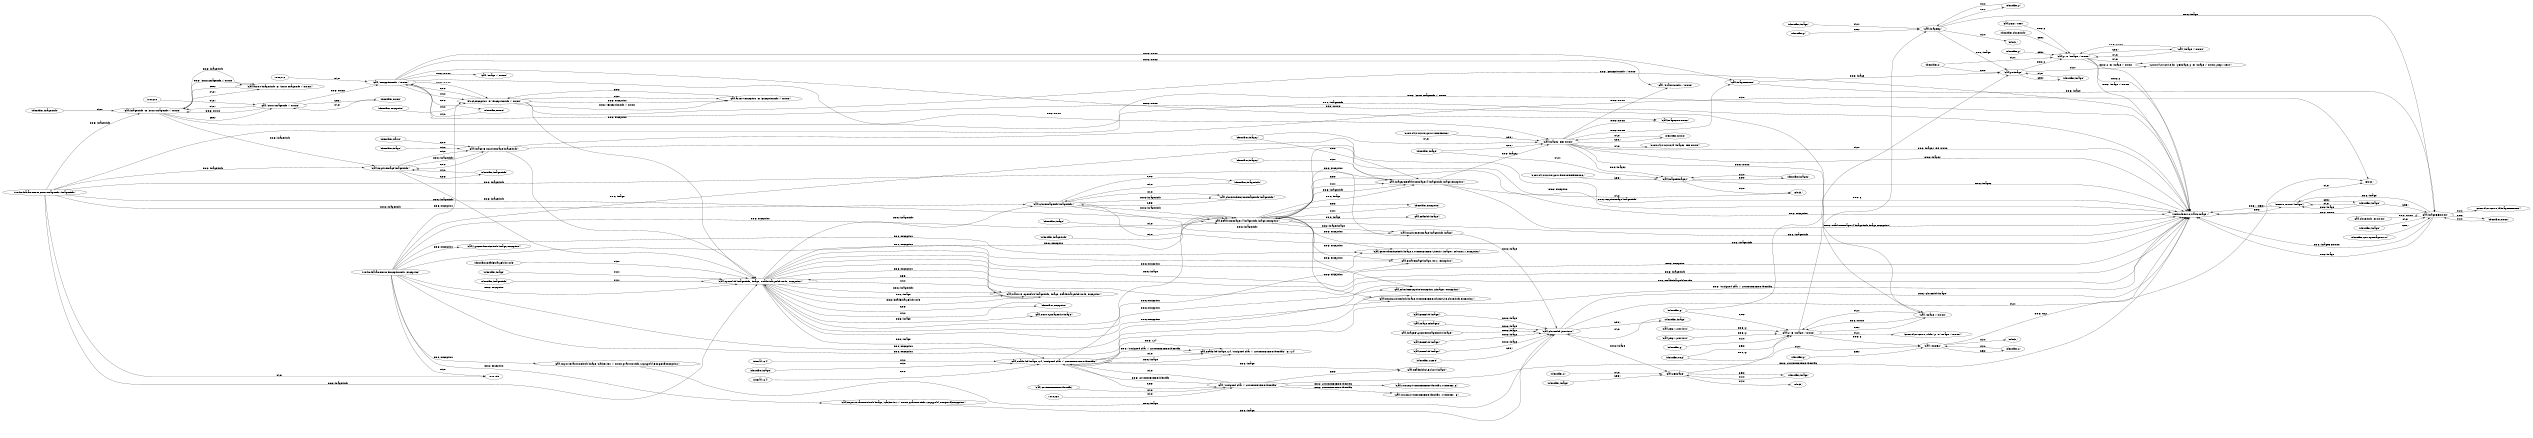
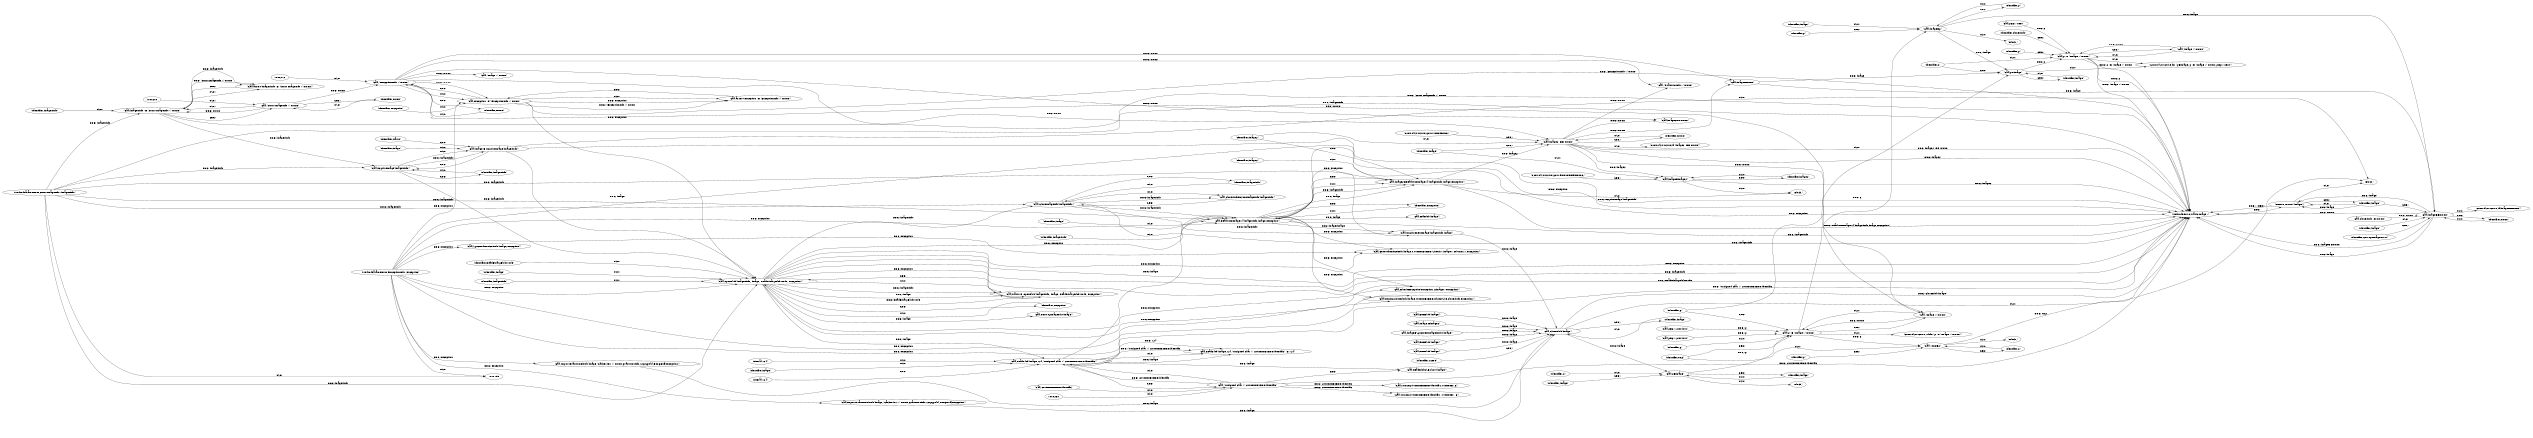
  digraph {
    fontname="DejaVu Serif"
    rankdir=LR
    node [fontname="DejaVu Serif"]
    edge [fontname="DejaVu Serif"]
    n1 [label="(Call,image=image2)"]
    n2 [label="(MethodReturn,static Image *)"]
    n3 [label="(Block,)"]
    n4 [label="(Identifier,image2)"]
-   n5 [label="(Call,CloseBlob(previous))"]
+   n5 [label="(Call,CloseBlob(image))"]
    n6 [label="(Block,)"]
    n7 [label="(Call,p=image)"]
    n8 [label="(Identifier,image)"]
    n9 [label="(Return,return (image);)"]
    n10 [label="(Call,image2  == NULL)"]
    n11 [label="(Call,image=NULL)"]
    n12 [label="(ControlStructure,if (image2  == NULL))"]
    n13 [label="(Call,(Image *) NULL)"]
    n14 [label="(Identifier,NULL)"]
    n15 [label="(Call,(QuantumInfo *) NULL)"]
    n16 [label="(Call,image2==NULL)"]
    n17 [label="(Call,p=image)"]
    n18 [label="(Call,image==NULL)"]
    n19 [label="(Call,p != (Image *) NULL)"]
    n20 [label="(Call,image2=ReadMATImageV4(image_info,image,exception))"]
    n21 [label="(Call,ReadMATImageV4(image_info,image,exception))"]
    n22 [label="(Identifier,exception)"]
    n23 [label="(Call,AcquireNextImage(image_info,image))"]
    n24 [label="(Call,InheritException(exception,&image->exception))"]
-   n25 [label="(Call,RotateImage(image, 90.0, exception))"]
    n26 [label="(Call,TellBlob(image))"]
    n27 [label="(Call,DecompressBlock(image,MATLAB_HDR.ObjectSize,clone_info,exception))"]
    n28 [label="(Call,GetAuthenticPixels(image,0,MATLAB_HDR.SizeY-i-1,image->columns,1,exception))"]
    n29 [label="(Call,CloneImageInfo(image_info))"]
    n30 [label="(Identifier,image_info)"]
    n31 [label="(Call,clone_info=CloneImageInfo(image_info))"]
    n32 [label="(Call,OpenBlob(image_info, image, ReadBinaryBlobMode, exception))"]
    n33 [label="(Call,ReadBlob(image,124,(unsigned char *) &MATLAB_HDR.identific))"]
    n34 [label="(Call,DestroyImageList(image))"]
    n35 [label="(Call,status = OpenBlob(image_info, image, ReadBinaryBlobMode, exception))"]
    n36 [label="(Identifier,exception)"]
    n37 [label="(Call,(unsigned char *) &MATLAB_HDR.identific)"]
    n38 [label="(Call,ReadBlob(image,124,(unsigned char *) &MATLAB_HDR.identific) != 124)"]
    n39 [label="(Call,ReadBlobLSBShort(image))"]
    n40 [label="(Call,AcquireImage(image_info))"]
    n41 [label="(Call,image = AcquireImage(image_info))"]
    n42 [label="(Identifier,image_info)"]
    n43 [label="(Call,image_info != (const ImageInfo *) NULL)"]
    n44 [label="(Call,(const ImageInfo *) NULL)"]
    n45 [label="(Call,assert(image_info != (const ImageInfo *) NULL))"]
    n46 [label="(Call,(ExceptionInfo *) NULL)"]
    n47 [label="(Identifier,NULL)"]
    n48 [label="(MethodParameterIn,const ImageInfo *image_info)"]
    1000155
-   n50 [label="(Block,exception != (ExceptionInfo *) NULL)"]
+   n50 [label="(Call,exception != (ExceptionInfo *) NULL)"]
    n51 [label="(Identifier,NULL)"]
    n52 [label="(Call,(Image *) NULL)"]
    n53 [label="(Call,assert(exception != (ExceptionInfo *) NULL))"]
    n54 [label="(MethodParameterIn,ExceptionInfo *exception)"]
    n55 [label="(Call,ImportQuantumPixels(image,(CacheView *) NULL,quantum_info,z2qtype[z],BImgBuff,exception))"]
    n56 [label="(Call,SyncAuthenticPixels(image,exception))"]
    n57 [label="(Call,ImportQuantumPixels(image,(CacheView *) NULL,quantum_info,z2qtype[z],BImgBuff,exception))"]
    n58 [label="(Call,strncmp(MATLAB_HDR.identific,\"MATLAB\",6))"]
    n59 [label="(Call,strncmp(MATLAB_HDR.identific, \"MATLAB\", 6))"]
    n60 [label="(Call,&MATLAB_HDR.identific)"]
    n61 [label="(Identifier,image)"]
    n62 [label="(Block,)"]
    n63 [label="(Call,*tmp=p)"]
    n64 [label="(Call,image=p)"]
    n65 [label="(ControlStructure,while (p != (Image *) NULL))"]
    n66 [label="(Identifier,p)"]
    n67 [label="(Block,)"]
    n68 [label="(Identifier,p)"]
    n69 [label="(Block,)"]
    n70 [label="(Call,p != (Image *) NULL)"]
    n71 [label="(Identifier,image)"]
    n72 [label="(ControlStructure,for (p=image; p != (Image *) NULL; p=p->next))"]
    n73 [label="(ControlStructure,if(image==NULL))"]
    n74 [label="(Identifier,NULL)"]
    n75 [label="(Call,(Image *) NULL)"]
    n76 [label="(Identifier,image)"]
    n77 [label="(Call,image!=image2)"]
    n78 [label="(Identifier,image)"]
    n79 [label="(Identifier,image_info)"]
    n80 [label="(Literal,124)"]
    n81 [label="(Call,EOFBlob(image))"]
    n82 [label="(Call,p=p->next)"]
    n83 [label="(Identifier,image)"]
    n84 [label="(Call,clone_info != NULL)"]
    n85 [label="(Literal,124)"]
    n86 [label="(Identifier,image)"]
    n87 [label="(ControlStructure,goto MATLAB_KO;)"]
    n88 [label="(Call,image=SyncNextImageInList(image))"]
    n89 [label="(Identifier,p)"]
    n90 [label="(ControlStructure,goto END_OF_READING;)"]
    n91 [label="(Identifier,image)"]
    n92 [label="(Identifier,image)"]
    n93 [label="(Identifier,image)"]
    n94 [label="(Identifier,clone_info)"]
    n95 [label="(Call,p=p->previous)"]
    n96 [label="(Call,EOFBlob(image))"]
    n97 [label="(Identifier,image2)"]
    n98 [label="(Call,EOFBlob(image))"]
    n99 [label="(Identifier,status)"]
    n100 [label="(Identifier,image_info)"]
    n101 [label="(Identifier,image_info)"]
    n102 [label="(Identifier,ReadBinaryBlobMode)"]
    n103 [label="(Identifier,p)"]
    n104 [label="(Identifier,exception)"]
    n105 [label="(Identifier,image)"]
    n106 [label="(Call,p=p->previous)"]
    n107 [label="(Identifier,scene)"]
    n108 [label="(Identifier,p)"]
    n109 [label="(Identifier,image2)"]
    n110 [label="(Identifier,p)"]
    n111 [label="(Identifier,p)"]
    n112 [label="(Identifier,image)"]
    n113 [label="(Identifier,tmp)"]
    n114 [label="(Identifier,CorruptImageError)"]
    n115 [label="(Identifier,p)"]
    n116 [label="(Identifier,p)"]
    1000200
    1000212
    1000260
    n1 -> n2 [label="DDG: image2"]
    n1 -> n3 [label="AST: "]
    n1 -> n4 [label="CFG: "]
    n2 -> n9 [label="CFG: "]
    n4 -> n1 [label="AST: "]
    n5 -> n2 [label="DDG: CloseBlob(image)"]
    n5 -> n6 [label="AST: "]
    n5 -> n7 [label="DDG: image"]
    n5 -> n8 [label="CFG: "]
    n7 -> n19 [label="DDG: p"]
    n7 -> n61 [label="CFG: "]
    n7 -> n62 [label="AST: "]
    n8 -> n5 [label="AST: "]
    n9 -> n2 [label="DDG: <RET>"]
    n9 -> n6 [label="AST: "]
    n9 -> n76 [label="CFG: "]
    n10 -> n1 [label="DDG: image2"]
    n10 -> n2 [label="DDG: image2  == NULL"]
    n10 -> n2 [label="DDG: image2"]
    n10 -> n11 [label="DDG: NULL"]
    n10 -> n12 [label="AST: "]
    n10 -> n13 [label="DDG: NULL"]
    n10 -> n14 [label="CFG: "]
    n10 -> n15 [label="DDG: NULL"]
    n10 -> n16 [label="DDG: NULL"]
    n11 -> n17 [label="DDG: image"]
    n11 -> n18 [label="DDG: image"]
    n13 -> n19 [label="AST: "]
    n13 -> n19 [label="DDG: NULL"]
    n14 -> n10 [label="AST: "]
    n17 -> n70 [label="DDG: p"]
    n17 -> n71 [label="CFG: "]
    n17 -> n72 [label="AST: "]
    n18 -> n2 [label="DDG: image==NULL"]
    n18 -> n2 [label="DDG: image"]
    n18 -> n2 [label="DDG: NULL"]
    n18 -> n9 [label="DDG: image"]
    n18 -> n73 [label="AST: "]
    n18 -> n74 [label="CFG: "]
    n19 -> n13 [label="CFG: "]
    n19 -> n63 [label="DDG: p"]
    n19 -> n64 [label="DDG: p"]
    n19 -> n65 [label="AST: "]
    n20 -> n2 [label="DDG: ReadMATImageV4(image_info,image,exception)"]
    n20 -> n3 [label="AST: "]
    n20 -> n10 [label="DDG: image2"]
    n20 -> n21 [label="CFG: "]
    n21 -> n2 [label="DDG: image_info"]
    n21 -> n2 [label="DDG: exception"]
    n21 -> n20 [label="AST: "]
    n21 -> n20 [label="DDG: image_info"]
    n21 -> n20 [label="DDG: image"]
    n21 -> n20 [label="DDG: exception"]
    n21 -> n22 [label="CFG: "]
    n21 -> n23 [label="DDG: image_image"]
    n21 -> n24 [label="DDG: exception"]
-   n21 -> n25 [label="DDG: exception"]
    n21 -> n26 [label="DDG: image"]
    n21 -> n27 [label="DDG: exception"]
    n21 -> n28 [label="DDG: exception"]
    n22 -> n21 [label="AST: "]
    n23 -> n5 [label="DDG: image"]
    n29 -> n2 [label="DDG: image_info"]
    n29 -> n21 [label="DDG: image_info"]
    n29 -> n23 [label="DDG: image_info"]
    n29 -> n30 [label="CFG: "]
    n29 -> n31 [label="AST: "]
    n29 -> n31 [label="DDG: image_info"]
    n30 -> n29 [label="AST: "]
    n31 -> n29 [label="CFG: "]
    n32 -> n2 [label="DDG: exception"]
    n32 -> n2 [label="DDG: image_info"]
    n32 -> n2 [label="DDG: ReadBinaryBlobMode"]
    n32 -> n21 [label="DDG: exception"]
    n32 -> n24 [label="DDG: exception"]
-   n32 -> n25 [label="DDG: exception"]
    n32 -> n27 [label="DDG: exception"]
    n32 -> n28 [label="DDG: exception"]
    n32 -> n29 [label="DDG: image_info"]
    n32 -> n33 [label="DDG: image"]
    n32 -> n34 [label="DDG: image"]
    n32 -> n35 [label="AST: "]
    n32 -> n35 [label="DDG: image_info"]
    n32 -> n35 [label="DDG: image"]
    n32 -> n35 [label="DDG: ReadBinaryBlobMode"]
    n32 -> n35 [label="DDG: exception"]
    n32 -> n36 [label="CFG: "]
    n33 -> n2 [label="DDG: (unsigned char *) &MATLAB_HDR.identific"]
    n33 -> n21 [label="DDG: image"]
    n33 -> n37 [label="CFG: "]
    n33 -> n38 [label="AST: "]
    n33 -> n38 [label="DDG: image"]
    n33 -> n38 [label="DDG: 124"]
    n33 -> n38 [label="DDG: (unsigned char *) &MATLAB_HDR.identific"]
    n33 -> n39 [label="DDG: image"]
    n35 -> n32 [label="CFG: "]
    n36 -> n32 [label="AST: "]
    n37 -> n2 [label="DDG: &MATLAB_HDR.identific"]
    n37 -> n33 [label="AST: "]
    n37 -> n33 [label="DDG: &MATLAB_HDR.identific"]
    n37 -> n39 [label="CFG: "]
    n37 -> n58 [label="DDG: &MATLAB_HDR.identific"]
    n37 -> n59 [label="DDG: &MATLAB_HDR.identific"]
    n40 -> n32 [label="DDG: image_info"]
    n40 -> n41 [label="AST: "]
    n40 -> n41 [label="DDG: image_info"]
    n40 -> n42 [label="CFG: "]
    n41 -> n2 [label="DDG: AcquireImage(image_info)"]
    n41 -> n6 [label="AST: "]
    n41 -> n32 [label="DDG: image"]
    n41 -> n40 [label="CFG: "]
    n42 -> n40 [label="AST: "]
    n43 -> n2 [label="DDG: (const ImageInfo *) NULL"]
    n43 -> n40 [label="DDG: image_info"]
    n43 -> n44 [label="CFG: "]
    n43 -> n45 [label="AST: "]
    n43 -> n45 [label="DDG: image_info"]
    n43 -> n45 [label="DDG: (const ImageInfo *) NULL"]
    n44 -> n43 [label="AST: "]
    n44 -> n43 [label="DDG: NULL"]
    n44 -> n46 [label="DDG: NULL"]
    n44 -> n47 [label="CFG: "]
    n45 -> n43 [label="CFG: "]
    n46 -> n10 [label="DDG: NULL"]
    n46 -> n11 [label="DDG: NULL"]
    n46 -> n13 [label="DDG: NULL"]
    n46 -> n15 [label="DDG: NULL"]
    n46 -> n16 [label="DDG: NULL"]
    n46 -> n50 [label="AST: "]
    n46 -> n50 [label="DDG: NULL"]
    n46 -> n51 [label="CFG: "]
    n46 -> n52 [label="DDG: NULL"]
    n47 -> n44 [label="AST: "]
    n48 -> n2 [label="DDG: image_info"]
    n48 -> n21 [label="DDG: image_info"]
    n48 -> n23 [label="DDG: image_info"]
    n48 -> n29 [label="DDG: image_info"]
    n48 -> n32 [label="DDG: image_info"]
    n48 -> n40 [label="DDG: image_info"]
    n48 -> n43 [label="DDG: image_info"]
    n48 -> 1000155 [label="AST: "]
    n50 -> n2 [label="DDG: (ExceptionInfo *) NULL"]
    n50 -> n32 [label="DDG: exception"]
    n50 -> n46 [label="CFG: "]
    n50 -> n53 [label="AST: "]
    n50 -> n53 [label="DDG: exception"]
    n50 -> n53 [label="DDG: (ExceptionInfo *) NULL"]
    n51 -> n46 [label="AST: "]
    n53 -> n50 [label="CFG: "]
    n54 -> n2 [label="DDG: exception"]
    n54 -> n21 [label="DDG: exception"]
    n54 -> n24 [label="DDG: exception"]
-   n54 -> n25 [label="DDG: exception"]
    n54 -> n27 [label="DDG: exception"]
    n54 -> n28 [label="DDG: exception"]
    n54 -> n32 [label="DDG: exception"]
    n54 -> 1000155 [label="AST: "]
    n54 -> n50 [label="DDG: exception"]
    n54 -> n55 [label="DDG: exception"]
    n54 -> n56 [label="DDG: exception"]
    n54 -> n57 [label="DDG: exception"]
    n55 -> n5 [label="DDG: image"]
    n57 -> n5 [label="DDG: image"]
    n60 -> n37 [label="AST: "]
    n61 -> n7 [label="AST: "]
    n63 -> n2 [label="DDG: tmp"]
    n63 -> n66 [label="CFG: "]
    n63 -> n67 [label="AST: "]
    n64 -> n17 [label="DDG: image"]
    n64 -> n18 [label="DDG: image"]
    n64 -> n68 [label="CFG: "]
    n64 -> n69 [label="AST: "]
    n66 -> n63 [label="AST: "]
    n68 -> n64 [label="AST: "]
    n70 -> n2 [label="DDG: (Image *) NULL"]
    n70 -> n2 [label="DDG: p != (Image *) NULL"]
    n70 -> n2 [label="DDG: p"]
    n70 -> n72 [label="AST: "]
    n70 -> n75 [label="CFG: "]
    n71 -> n17 [label="AST: "]
    n74 -> n18 [label="AST: "]
    n75 -> n70 [label="AST: "]
    n75 -> n70 [label="DDG: NULL"]
    n76 -> n9 [label="AST: "]
    n76 -> n9 [label="DDG: image"]
    n76 -> n18 [label="CFG: "]
    n77 -> n5 [label="DDG: image"]
    n78 -> n33 [label="AST: "]
    n79 -> n43 [label="AST: "]
    n80 -> n33 [label="CFG: "]
    n81 -> n5 [label="DDG: image"]
    n82 -> n70 [label="DDG: p"]
    n83 -> n41 [label="AST: "]
    n84 -> n18 [label="DDG: NULL"]
    n85 -> n33 [label="AST: "]
    n86 -> n1 [label="AST: "]
    n86 -> n10 [label="CFG: "]
    n87 -> n10 [label="CFG: "]
    n88 -> n5 [label="DDG: image"]
    n89 -> n17 [label="AST: "]
    n89 -> n19 [label="CFG: "]
    n90 -> n1 [label="CFG: "]
    n91 -> n64 [label="AST: "]
    n92 -> n21 [label="AST: "]
    n93 -> n32 [label="AST: "]
    n94 -> n70 [label="CFG: "]
    n95 -> n19 [label="DDG: p"]
    n96 -> n5 [label="DDG: image"]
    n97 -> n20 [label="AST: "]
    n98 -> n5 [label="DDG: image"]
    n99 -> n41 [label="CFG: "]
    n100 -> n32 [label="AST: "]
    n101 -> n21 [label="AST: "]
    n102 -> n32 [label="AST: "]
    n103 -> n7 [label="AST: "]
    n104 -> n50 [label="AST: "]
    n105 -> n7 [label="CFG: "]
    n106 -> n19 [label="DDG: p"]
    n107 -> n5 [label="CFG: "]
    n108 -> n64 [label="CFG: "]
    n109 -> n10 [label="AST: "]
    n109 -> n20 [label="CFG: "]
    n110 -> n19 [label="AST: "]
    n111 -> n17 [label="CFG: "]
    n111 -> n70 [label="AST: "]
    n112 -> n18 [label="AST: "]
    n113 -> n19 [label="CFG: "]
    n113 -> n63 [label="AST: "]
    n114 -> n18 [label="CFG: "]
    n115 -> n70 [label="CFG: "]
    n116 -> n63 [label="CFG: "]
    1000200 -> n44 [label="AST: "]
    1000212 -> n46 [label="AST: "]
    1000260 -> n37 [label="AST: "]
  }
